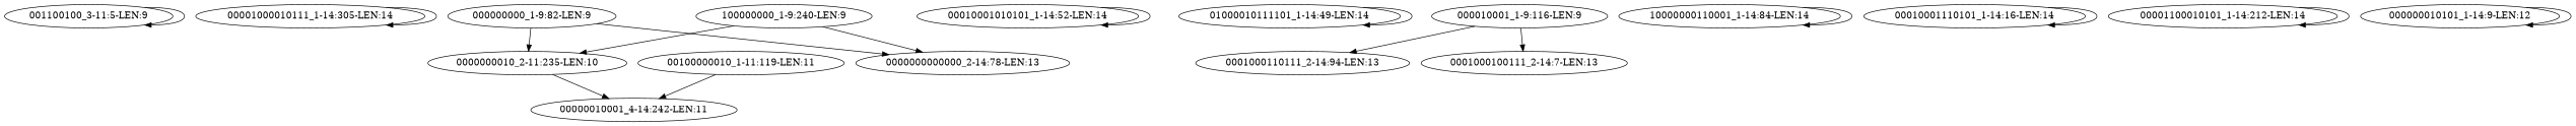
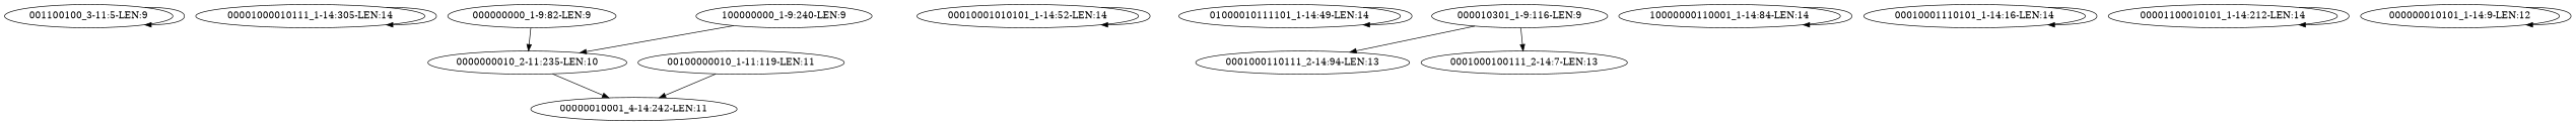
  digraph {
    "001100100_3-11:5-LEN:9"
    "00001000010111_1-14:305-LEN:14"
    "0000000010_2-11:235-LEN:10"
    "00000010001_4-14:242-LEN:11"
    "000000000_1-9:82-LEN:9"
-   "0000000000000_2-14:78-LEN:13"
    "00010001010101_1-14:52-LEN:14"
    "01000010111101_1-14:49-LEN:14"
-   "000010001_1-9:116-LEN:9"
+   "000010001_1-9:116-LEN:9" [label="000010301_1-9:116-LEN:9"]
    "0001000110111_2-14:94-LEN:13"
    "0001000100111_2-14:7-LEN:13"
    "00100000010_1-11:119-LEN:11"
    "10000000110001_1-14:84-LEN:14"
    "00010001110101_1-14:16-LEN:14"
    "100000000_1-9:240-LEN:9"
    "00001100010101_1-14:212-LEN:14"
    "000000010101_1-14:9-LEN:12"
    "001100100_3-11:5-LEN:9" -> "001100100_3-11:5-LEN:9"
    "00001000010111_1-14:305-LEN:14" -> "00001000010111_1-14:305-LEN:14"
    "0000000010_2-11:235-LEN:10" -> "00000010001_4-14:242-LEN:11"
    "000000000_1-9:82-LEN:9" -> "0000000010_2-11:235-LEN:10"
-   "000000000_1-9:82-LEN:9" -> "0000000000000_2-14:78-LEN:13"
    "00010001010101_1-14:52-LEN:14" -> "00010001010101_1-14:52-LEN:14"
    "01000010111101_1-14:49-LEN:14" -> "01000010111101_1-14:49-LEN:14"
    "000010001_1-9:116-LEN:9" -> "0001000110111_2-14:94-LEN:13"
    "000010001_1-9:116-LEN:9" -> "0001000100111_2-14:7-LEN:13"
    "00100000010_1-11:119-LEN:11" -> "00000010001_4-14:242-LEN:11"
    "10000000110001_1-14:84-LEN:14" -> "10000000110001_1-14:84-LEN:14"
    "00010001110101_1-14:16-LEN:14" -> "00010001110101_1-14:16-LEN:14"
    "100000000_1-9:240-LEN:9" -> "0000000010_2-11:235-LEN:10"
-   "100000000_1-9:240-LEN:9" -> "0000000000000_2-14:78-LEN:13"
    "00001100010101_1-14:212-LEN:14" -> "00001100010101_1-14:212-LEN:14"
    "000000010101_1-14:9-LEN:12" -> "000000010101_1-14:9-LEN:12"
  }
